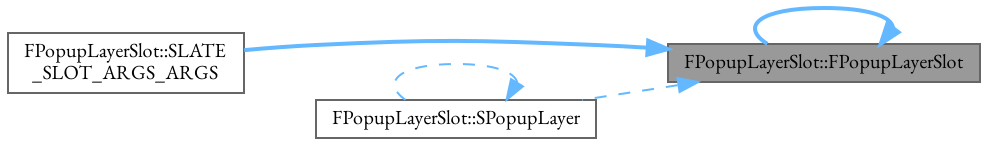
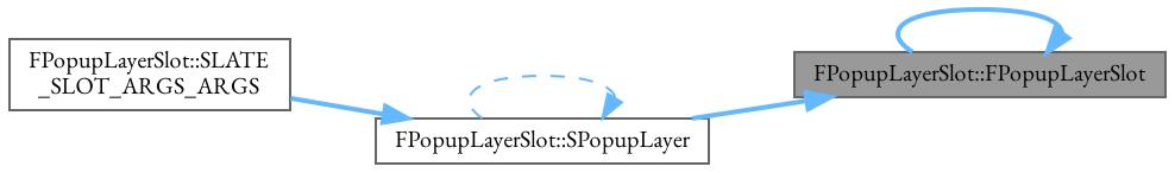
  digraph {
    fontname="EB Garamond"
    rankdir=RL
    node [color=grey40 fillcolor=white fontname="EB Garamond" fontsize=10 shape=box style=filled]
    edge [color=steelblue1 dir=back fontname="EB Garamond" fontsize=10 labelfontname=Helvetica labelfontsize=10 style=bold]
    n1 [color=gray40 fillcolor=grey60 fontcolor=black height=0.2 label="FPopupLayerSlot::FPopupLayerSlot" width=0.4]
    n2 [height=0.2 label="FPopupLayerSlot::SLATE\l_SLOT_ARGS_ARGS" width=0.4]
    n3 [height=0.2 label="FPopupLayerSlot::SPopupLayer" width=0.4]
    n1 -> n1
-   n1 -> n2
-   n1 -> n3 [style=dashed]
+   n3 -> n2
+   n1 -> n3
    n3 -> n3 [style=dashed]
  }
